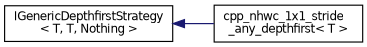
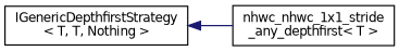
  digraph {
    rankdir=LR
    node [color=black fillcolor=white fontname=Helvetica fontsize=10 shape=record style=filled]
    n1 [height=0.2 label="IGenericDepthfirstStrategy\l\< T, T, Nothing \>" width=0.4]
-   n2 [height=0.2 label="cpp_nhwc_1x1_stride\l_any_depthfirst\< T \>" width=0.4]
+   n2 [height=0.2 label="nhwc_nhwc_1x1_stride\l_any_depthfirst\< T \>" width=0.4]
    n1 -> n2 [color=midnightblue dir=back fontname=Helvetica fontsize=10 labelfontname=Helvetica labelfontsize=10 style=solid]
  }
